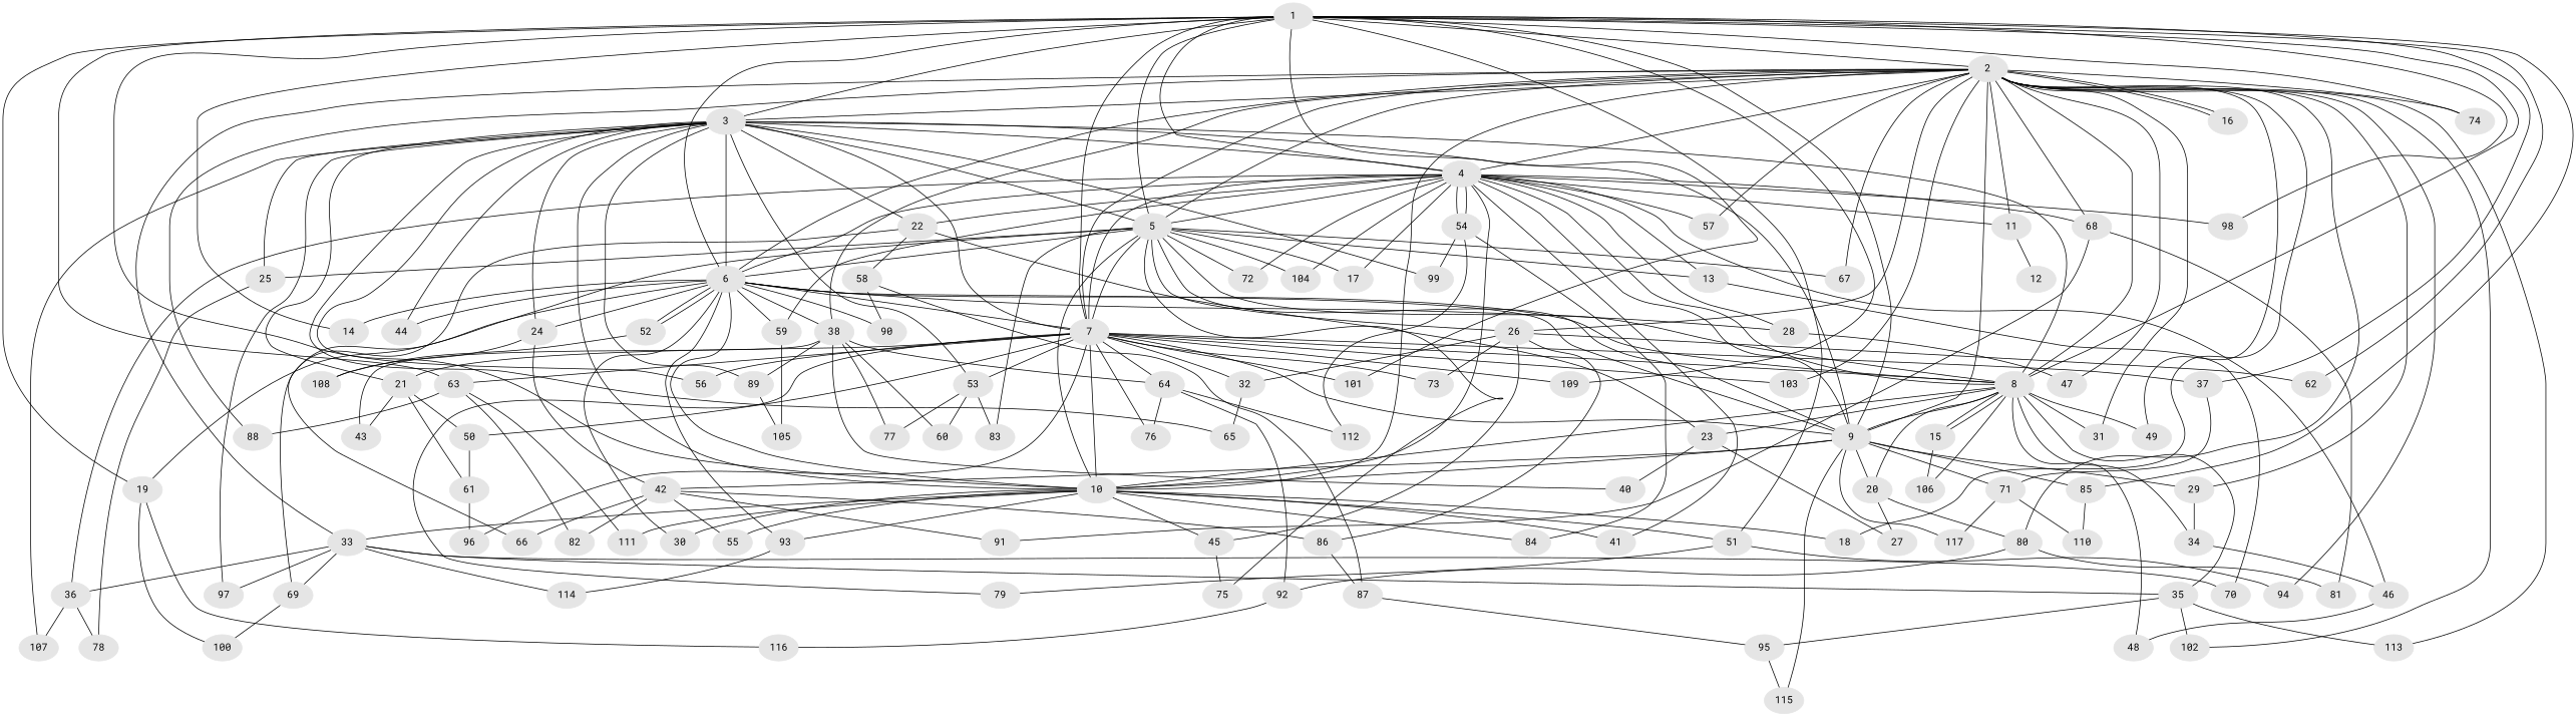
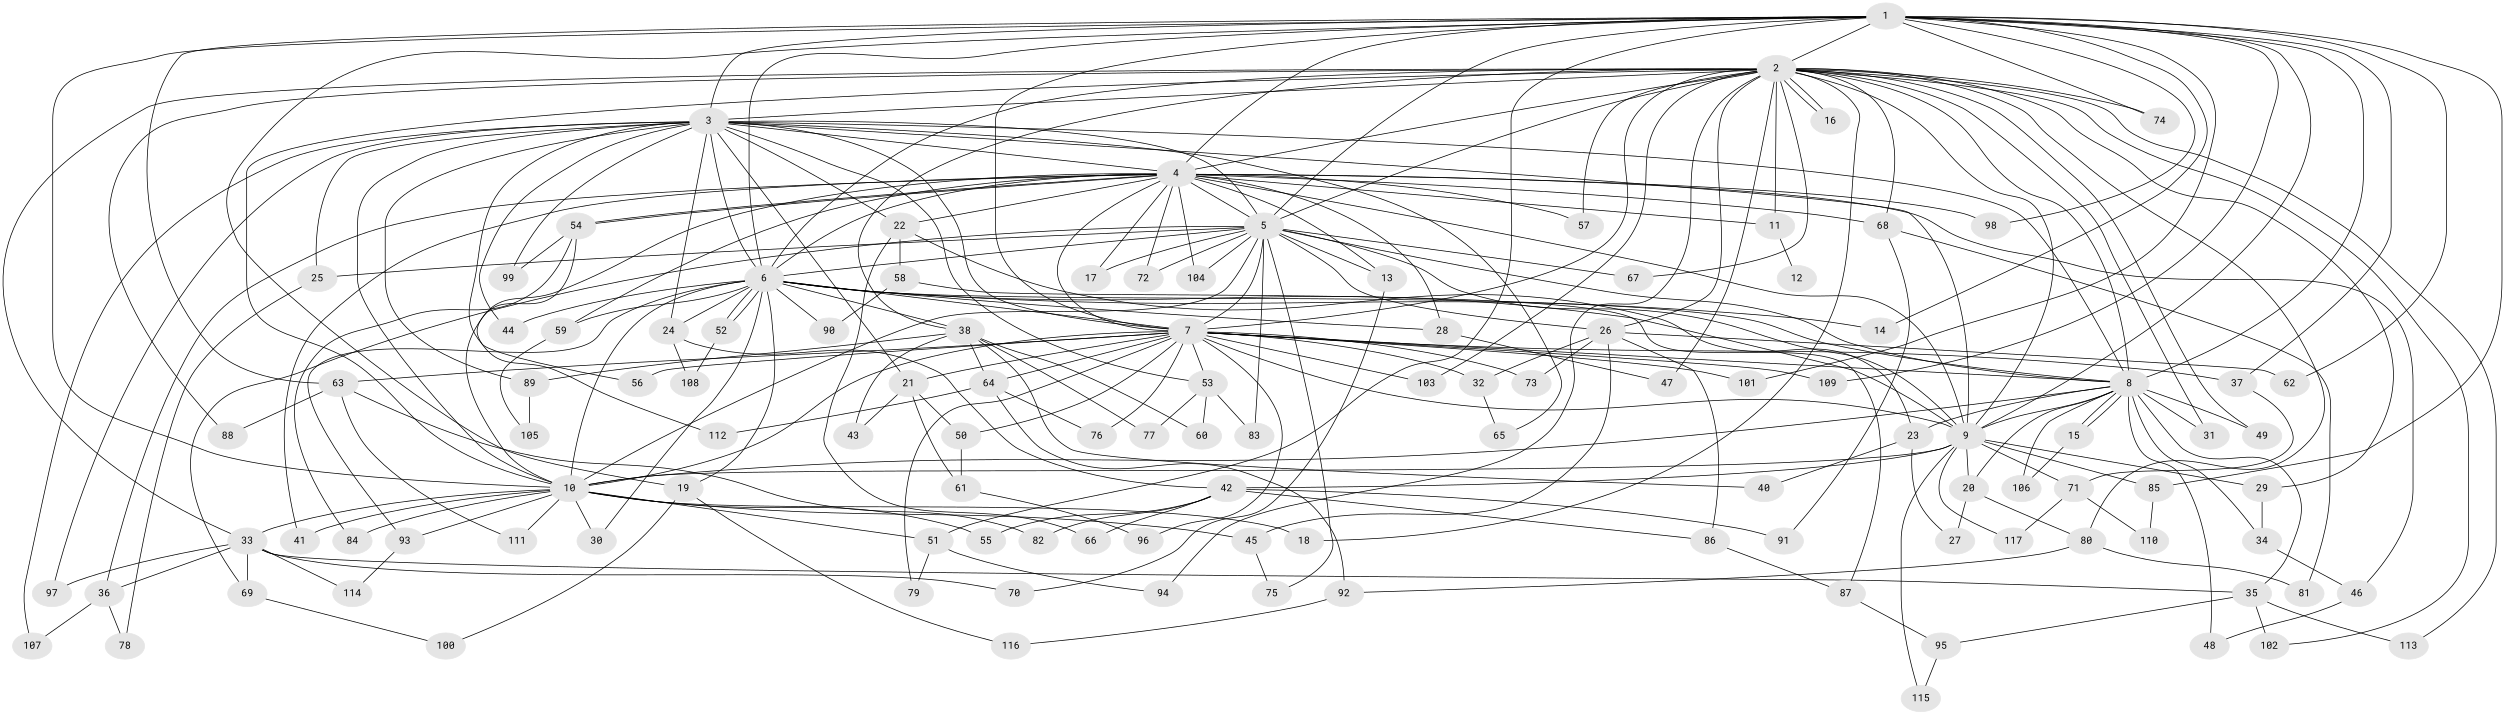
  graph {
    fontname="Roboto Mono"
    node [color=gray90 fontname="Roboto Mono" style=filled]
    edge [fontname="Roboto Mono"]
    1
    2
    3
    4
    5
    6
    7
    8
    9
    10
    14
    19
    37
    51
    62
    63
    74
    85
    98
    101
    109
    11
    16
    18
    26
    29
    31
    33
    38
    47
    49
    57
    67
    68
    80
    88
    94
    102
    103
    113
    21
    22
    24
    25
    44
    53
    56
    65
    89
    97
    99
    107
    13
    17
    28
    36
    41
    46
    54
    59
    72
    104
    69
    75
    83
    30
    52
    90
    93
    32
    50
    64
    73
    76
    79
    96
    15
    20
    23
    34
    35
    48
    106
    42
    71
    115
    117
    45
    55
    84
    111
    100
    116
    82
    110
    12
    86
    70
    114
    43
    40
    60
    77
    91
    81
    92
    61
    58
    66
    108
    78
    105
    112
    27
    95
    87
    1 -- 2
    1 -- 3
    1 -- 4
    1 -- 5
    1 -- 6
    1 -- 7
    1 -- 8
    1 -- 9
    1 -- 10
    1 -- 14
    1 -- 19
    1 -- 37
    1 -- 51
    1 -- 62
    1 -- 63
    1 -- 74
    1 -- 85
    1 -- 98
    1 -- 101
    1 -- 109
    2 -- 3
    2 -- 4
    2 -- 5
    2 -- 6
    2 -- 7
    2 -- 8
    2 -- 9
    2 -- 10
    2 -- 74
    2 -- 11
    2 -- 16
    2 -- 16
    2 -- 18
    2 -- 26
    2 -- 29
    2 -- 31
    2 -- 33
    2 -- 38
    2 -- 47
    2 -- 49
    2 -- 57
    2 -- 67
    2 -- 68
    2 -- 80
    2 -- 88
    2 -- 94
    2 -- 102
    2 -- 103
    2 -- 113
    3 -- 4
    3 -- 5
    3 -- 6
    3 -- 7
    3 -- 8
    3 -- 9
    3 -- 10
    3 -- 21
    3 -- 22
    3 -- 24
    3 -- 25
    3 -- 44
    3 -- 53
    3 -- 56
    3 -- 65
    3 -- 89
    3 -- 97
    3 -- 99
    3 -- 107
    4 -- 5
    4 -- 6
    4 -- 7
-   4 -- 8
    4 -- 9
    4 -- 10
    4 -- 98
    4 -- 11
    4 -- 57
    4 -- 68
    4 -- 22
    4 -- 13
    4 -- 17
    4 -- 28
    4 -- 36
    4 -- 41
    4 -- 46
    4 -- 54
    4 -- 54
    4 -- 59
    4 -- 72
    4 -- 104
    5 -- 6
    5 -- 7
    5 -- 8
    5 -- 9
    5 -- 10
    5 -- 26
    5 -- 67
    5 -- 25
    5 -- 13
    5 -- 17
    5 -- 72
    5 -- 104
    5 -- 69
    5 -- 75
    5 -- 83
    6 -- 7
    6 -- 8
    6 -- 9
    6 -- 10
    6 -- 14
    6 -- 19
    6 -- 38
    6 -- 24
    6 -- 44
    6 -- 28
    6 -- 59
    6 -- 30
    6 -- 52
    6 -- 52
    6 -- 90
    6 -- 93
    7 -- 8
    7 -- 9
    7 -- 10
    7 -- 37
    7 -- 63
    7 -- 101
    7 -- 109
    7 -- 103
    7 -- 21
    7 -- 53
    7 -- 56
    7 -- 32
    7 -- 50
    7 -- 64
    7 -- 73
    7 -- 76
    7 -- 79
    7 -- 96
    8 -- 9
    8 -- 10
    8 -- 31
    8 -- 49
    8 -- 15
    8 -- 15
    8 -- 20
    8 -- 23
    8 -- 34
    8 -- 35
    8 -- 48
    8 -- 106
    9 -- 10
    9 -- 85
    9 -- 29
    9 -- 20
    9 -- 42
    9 -- 71
    9 -- 115
    9 -- 117
    10 -- 51
    10 -- 18
    10 -- 33
    10 -- 41
    10 -- 30
    10 -- 93
    10 -- 45
    10 -- 55
    10 -- 84
    10 -- 111
    19 -- 100
    19 -- 116
    37 -- 71
    51 -- 94
    51 -- 79
    63 -- 88
    63 -- 111
    63 -- 82
    85 -- 110
    11 -- 12
    26 -- 62
    26 -- 32
    26 -- 73
    26 -- 45
    26 -- 86
    29 -- 34
    33 -- 97
    33 -- 36
    33 -- 69
    33 -- 35
    33 -- 70
    33 -- 114
    38 -- 89
    38 -- 64
    38 -- 43
    38 -- 40
    38 -- 60
    38 -- 77
    68 -- 91
    68 -- 81
    80 -- 81
    80 -- 92
    21 -- 50
    21 -- 43
    21 -- 61
    22 -- 23
    22 -- 58
    22 -- 66
    24 -- 42
    24 -- 108
    25 -- 78
    53 -- 83
    53 -- 60
    53 -- 77
    89 -- 105
    13 -- 70
    28 -- 47
    36 -- 107
    36 -- 78
    46 -- 48
    54 -- 99
    54 -- 84
    54 -- 112
    59 -- 105
    69 -- 100
    52 -- 108
    93 -- 114
    32 -- 65
    50 -- 61
    64 -- 76
    64 -- 92
    64 -- 112
    15 -- 106
    20 -- 80
    20 -- 27
    23 -- 40
    23 -- 27
    34 -- 46
    35 -- 102
    35 -- 113
    35 -- 95
    42 -- 55
    42 -- 82
    42 -- 86
    42 -- 91
    42 -- 66
    71 -- 117
    71 -- 110
    45 -- 75
    86 -- 87
    92 -- 116
    61 -- 96
    58 -- 90
    58 -- 87
    95 -- 115
    87 -- 95
  }
